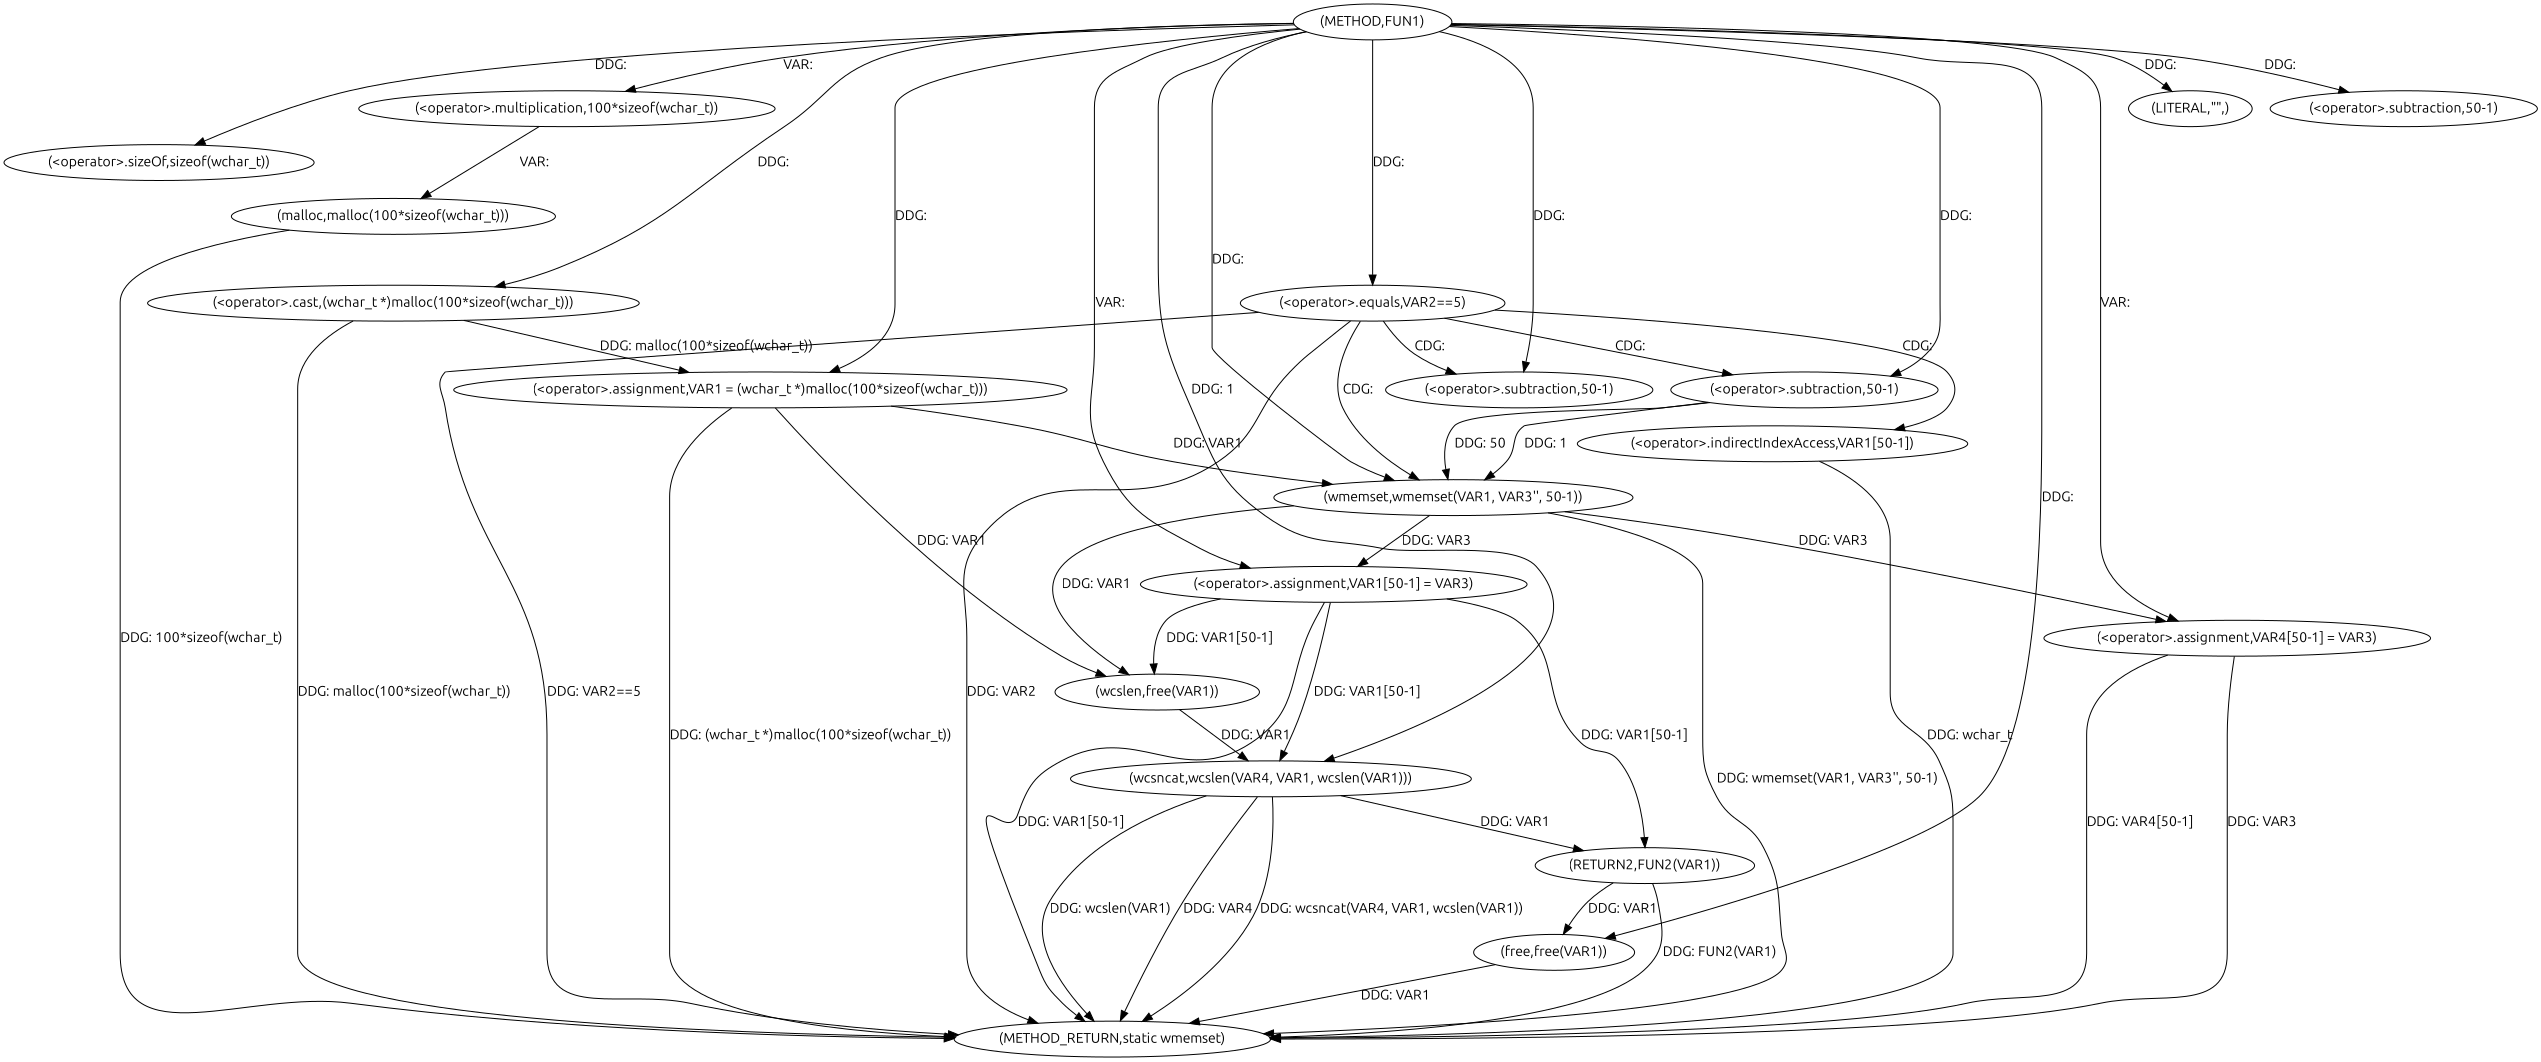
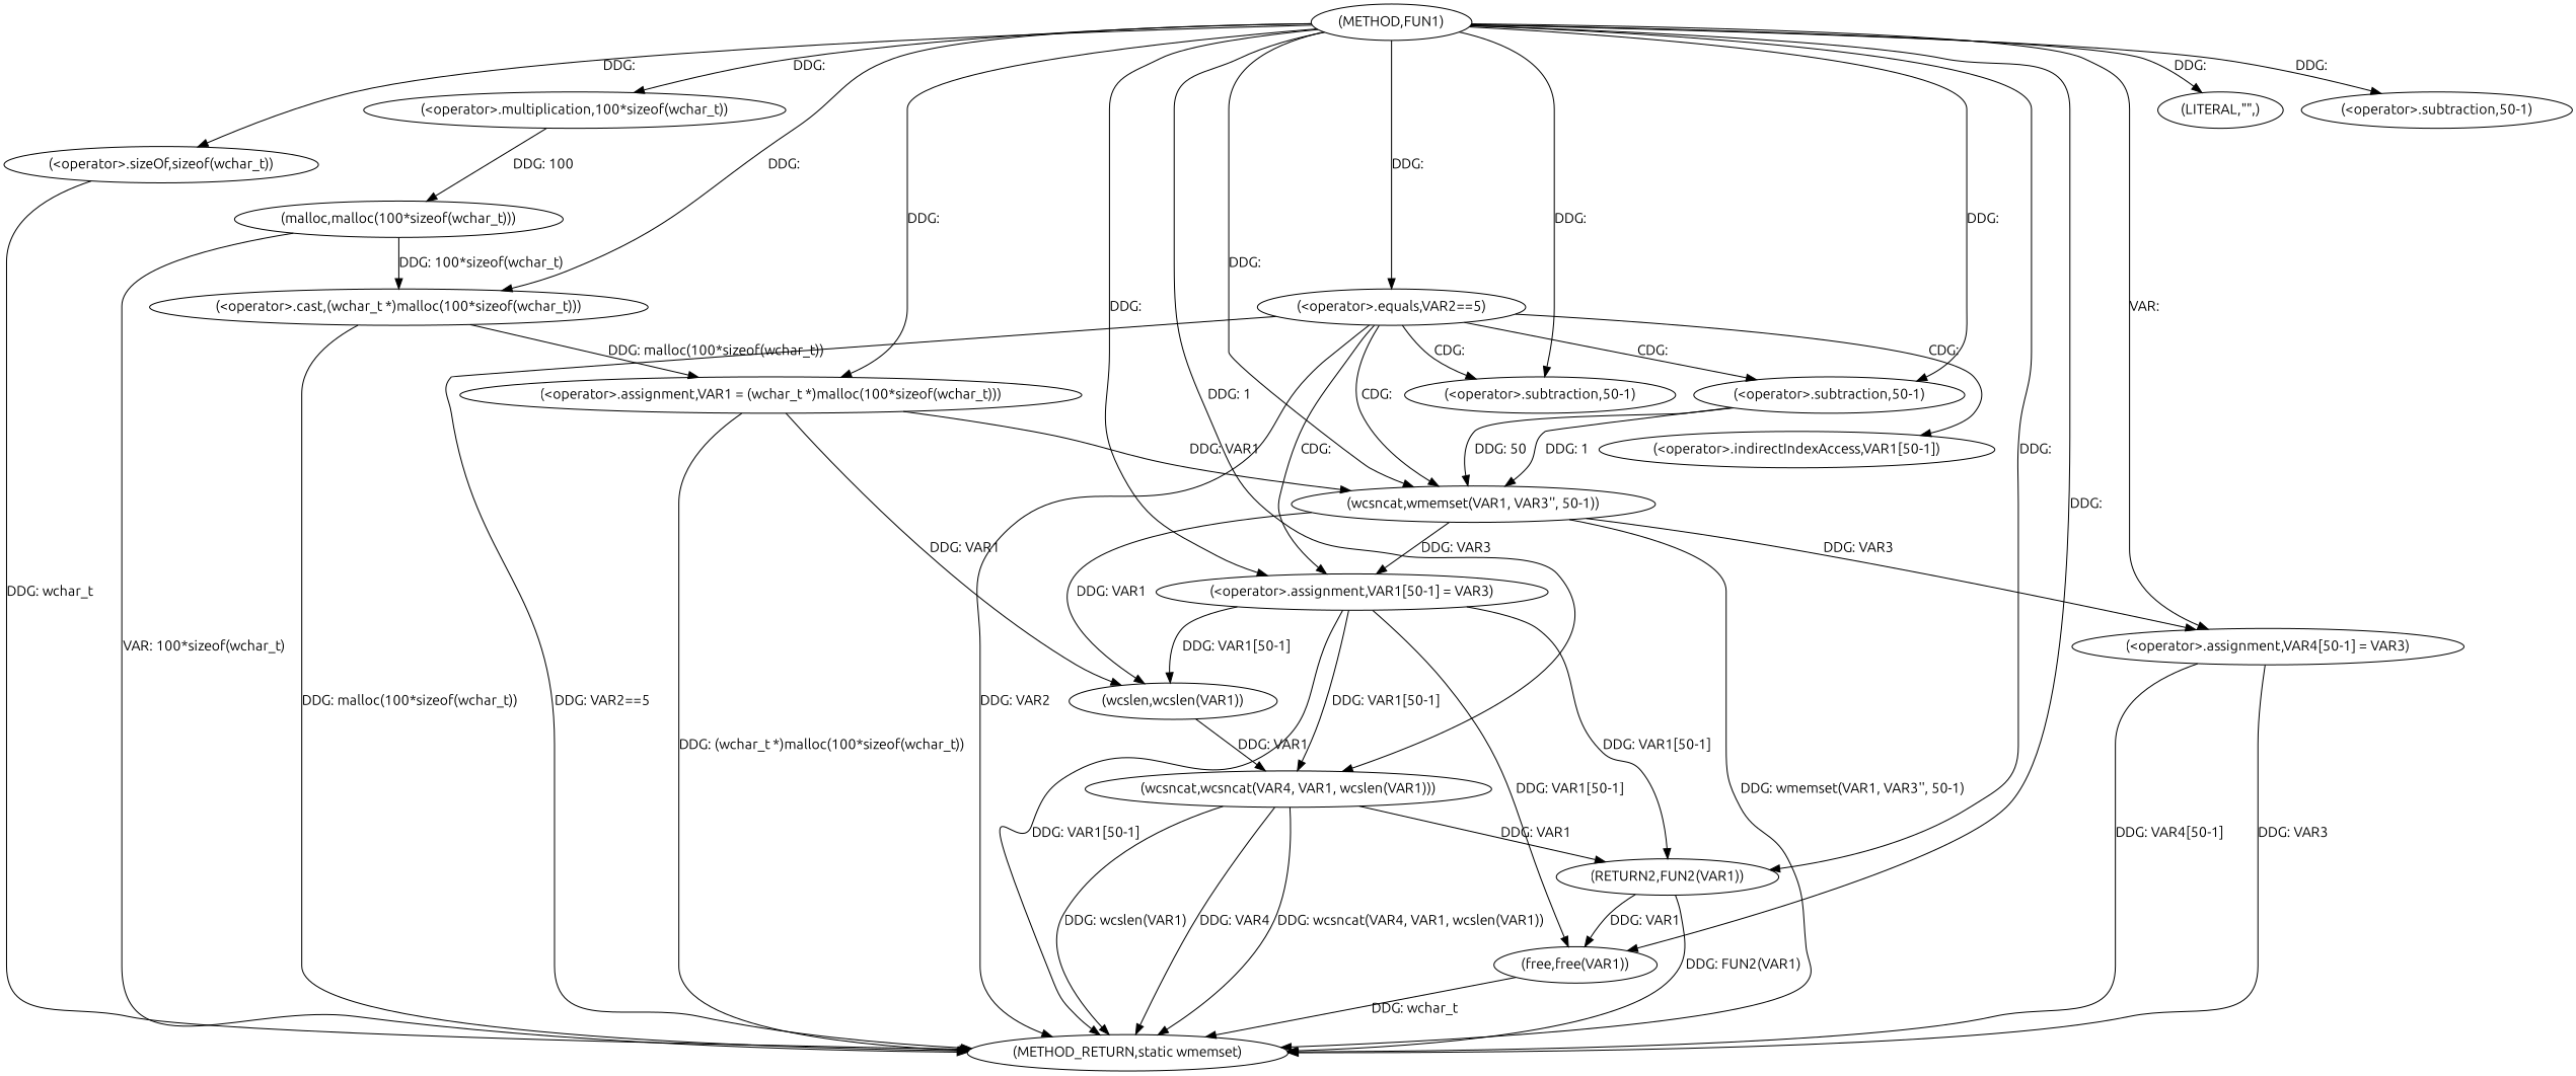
  digraph {
    fontname=Ubuntu
    node [fontname=Ubuntu]
    edge [fontname=Ubuntu]
    n1 [label="(METHOD,FUN1)"]
    n2 [label="(<operator>.assignment,VAR1 = (wchar_t *)malloc(100*sizeof(wchar_t)))"]
    n3 [label="(<operator>.multiplication,100*sizeof(wchar_t))"]
    n4 [label="(<operator>.sizeOf,sizeof(wchar_t))"]
    n5 [label="(<operator>.equals,VAR2==5)"]
-   n6 [label="(wmemset,wmemset(VAR1, VAR3'', 50-1))"]
+   n6 [label="(wcsncat,wmemset(VAR1, VAR3'', 50-1))"]
    n7 [label="(<operator>.subtraction,50-1)"]
    n8 [label="(<operator>.assignment,VAR1[50-1] = VAR3)"]
    n9 [label="(<operator>.subtraction,50-1)"]
    n10 [label="(LITERAL,\"\",)"]
-   n11 [label="(wcsncat,wcslen(VAR4, VAR1, wcslen(VAR1)))"]
+   n11 [label="(wcsncat,wcsncat(VAR4, VAR1, wcslen(VAR1)))"]
    n12 [label="(<operator>.assignment,VAR4[50-1] = VAR3)"]
    n13 [label="(<operator>.subtraction,50-1)"]
    n14 [label="(RETURN2,FUN2(VAR1))"]
    n15 [label="(free,free(VAR1))"]
    n16 [label="(<operator>.cast,(wchar_t *)malloc(100*sizeof(wchar_t)))"]
-   n17 [label="(wcslen,free(VAR1))"]
+   n17 [label="(wcslen,wcslen(VAR1))"]
    n18 [label="(METHOD_RETURN,static wmemset)"]
    n19 [label="(malloc,malloc(100*sizeof(wchar_t)))"]
    n20 [label="(<operator>.indirectIndexAccess,VAR1[50-1])"]
    n1 -> n2 [label="DDG: "]
-   n1 -> n3 [label="VAR: "]
+   n1 -> n3 [label="DDG: "]
    n1 -> n4 [label="DDG: "]
    n1 -> n5 [label="DDG: "]
    n1 -> n6 [label="DDG: "]
    n1 -> n7 [label="DDG: "]
-   n1 -> n8 [label="VAR: "]
+   n1 -> n8 [label="DDG: "]
    n1 -> n9 [label="DDG: "]
    n1 -> n10 [label="DDG: "]
    n1 -> n11 [label="DDG: 1"]
    n1 -> n12 [label="VAR: "]
    n1 -> n13 [label="DDG: "]
+   n1 -> n14 [label="DDG: "]
    n1 -> n15 [label="DDG: "]
    n1 -> n16 [label="DDG: "]
    n2 -> n6 [label="DDG: VAR1"]
    n2 -> n17 [label="DDG: VAR1"]
    n2 -> n18 [label="DDG: (wchar_t *)malloc(100*sizeof(wchar_t))"]
-   n3 -> n19 [label="VAR: "]
-   n20 -> n18 [label="DDG: wchar_t"]
+   n3 -> n19 [label="DDG: 100"]
+   n4 -> n18 [label="DDG: wchar_t"]
    n5 -> n6 [label="CDG: "]
    n5 -> n7 [label="CDG: "]
+   n5 -> n8 [label="CDG: "]
    n5 -> n9 [label="CDG: "]
    n5 -> n18 [label="DDG: VAR2"]
    n5 -> n18 [label="DDG: VAR2==5"]
    n5 -> n20 [label="CDG: "]
    n6 -> n8 [label="DDG: VAR3"]
    n6 -> n12 [label="DDG: VAR3"]
    n6 -> n17 [label="DDG: VAR1"]
    n6 -> n18 [label="DDG: wmemset(VAR1, VAR3'', 50-1)"]
    n7 -> n6 [label="DDG: 50"]
    n7 -> n6 [label="DDG: 1"]
    n8 -> n11 [label="DDG: VAR1[50-1]"]
    n8 -> n14 [label="DDG: VAR1[50-1]"]
+   n8 -> n15 [label="DDG: VAR1[50-1]"]
    n8 -> n17 [label="DDG: VAR1[50-1]"]
    n8 -> n18 [label="DDG: VAR1[50-1]"]
    n11 -> n14 [label="DDG: VAR1"]
    n11 -> n18 [label="DDG: VAR4"]
    n11 -> n18 [label="DDG: wcsncat(VAR4, VAR1, wcslen(VAR1))"]
    n11 -> n18 [label="DDG: wcslen(VAR1)"]
    n12 -> n18 [label="DDG: VAR3"]
    n12 -> n18 [label="DDG: VAR4[50-1]"]
    n14 -> n15 [label="DDG: VAR1"]
    n14 -> n18 [label="DDG: FUN2(VAR1)"]
-   n15 -> n18 [label="DDG: VAR1"]
+   n15 -> n18 [label="DDG: wchar_t"]
    n16 -> n2 [label="DDG: malloc(100*sizeof(wchar_t))"]
    n16 -> n18 [label="DDG: malloc(100*sizeof(wchar_t))"]
    n17 -> n11 [label="DDG: VAR1"]
-   n19 -> n18 [label="DDG: 100*sizeof(wchar_t)"]
+   n19 -> n16 [label="DDG: 100*sizeof(wchar_t)"]
+   n19 -> n18 [label="VAR: 100*sizeof(wchar_t)"]
  }
